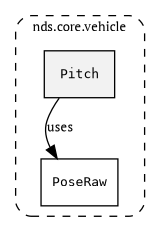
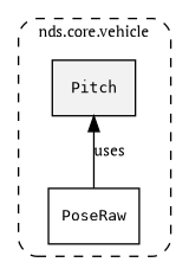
  digraph {
    fontsize=10
    rankdir=TB
    fontname="PT Serif"
    node [fontsize=10 shape=box fontname="PT Serif"]
    n1 [fillcolor="#0000000D" label=<<font face="monospace"><table align="center" border="0" cellspacing="0" cellpadding="0"><tr><td href="../../../content/packages/nds.core.vehicle.html#Subtype-Pitch" title="Subtype defined in nds.core.vehicle">Pitch</td></tr></table></font>> style=filled]
    n2 [label=<<font face="monospace"><table align="center" border="0" cellspacing="0" cellpadding="0"><tr><td href="../../../content/packages/nds.core.vehicle.html#Structure-PoseRaw" title="Structure defined in nds.core.vehicle">PoseRaw</td></tr></table></font>>]
    subgraph cluster_1 {
      label="nds.core.vehicle"
      style="dashed, rounded"
      n1
      n2
    }
-   n1 -> n2 [fontsize=10 label=uses fontname="PT Serif"]
+   n2 -> n1 [fontsize=10 label=uses fontname="PT Serif"]
  }
